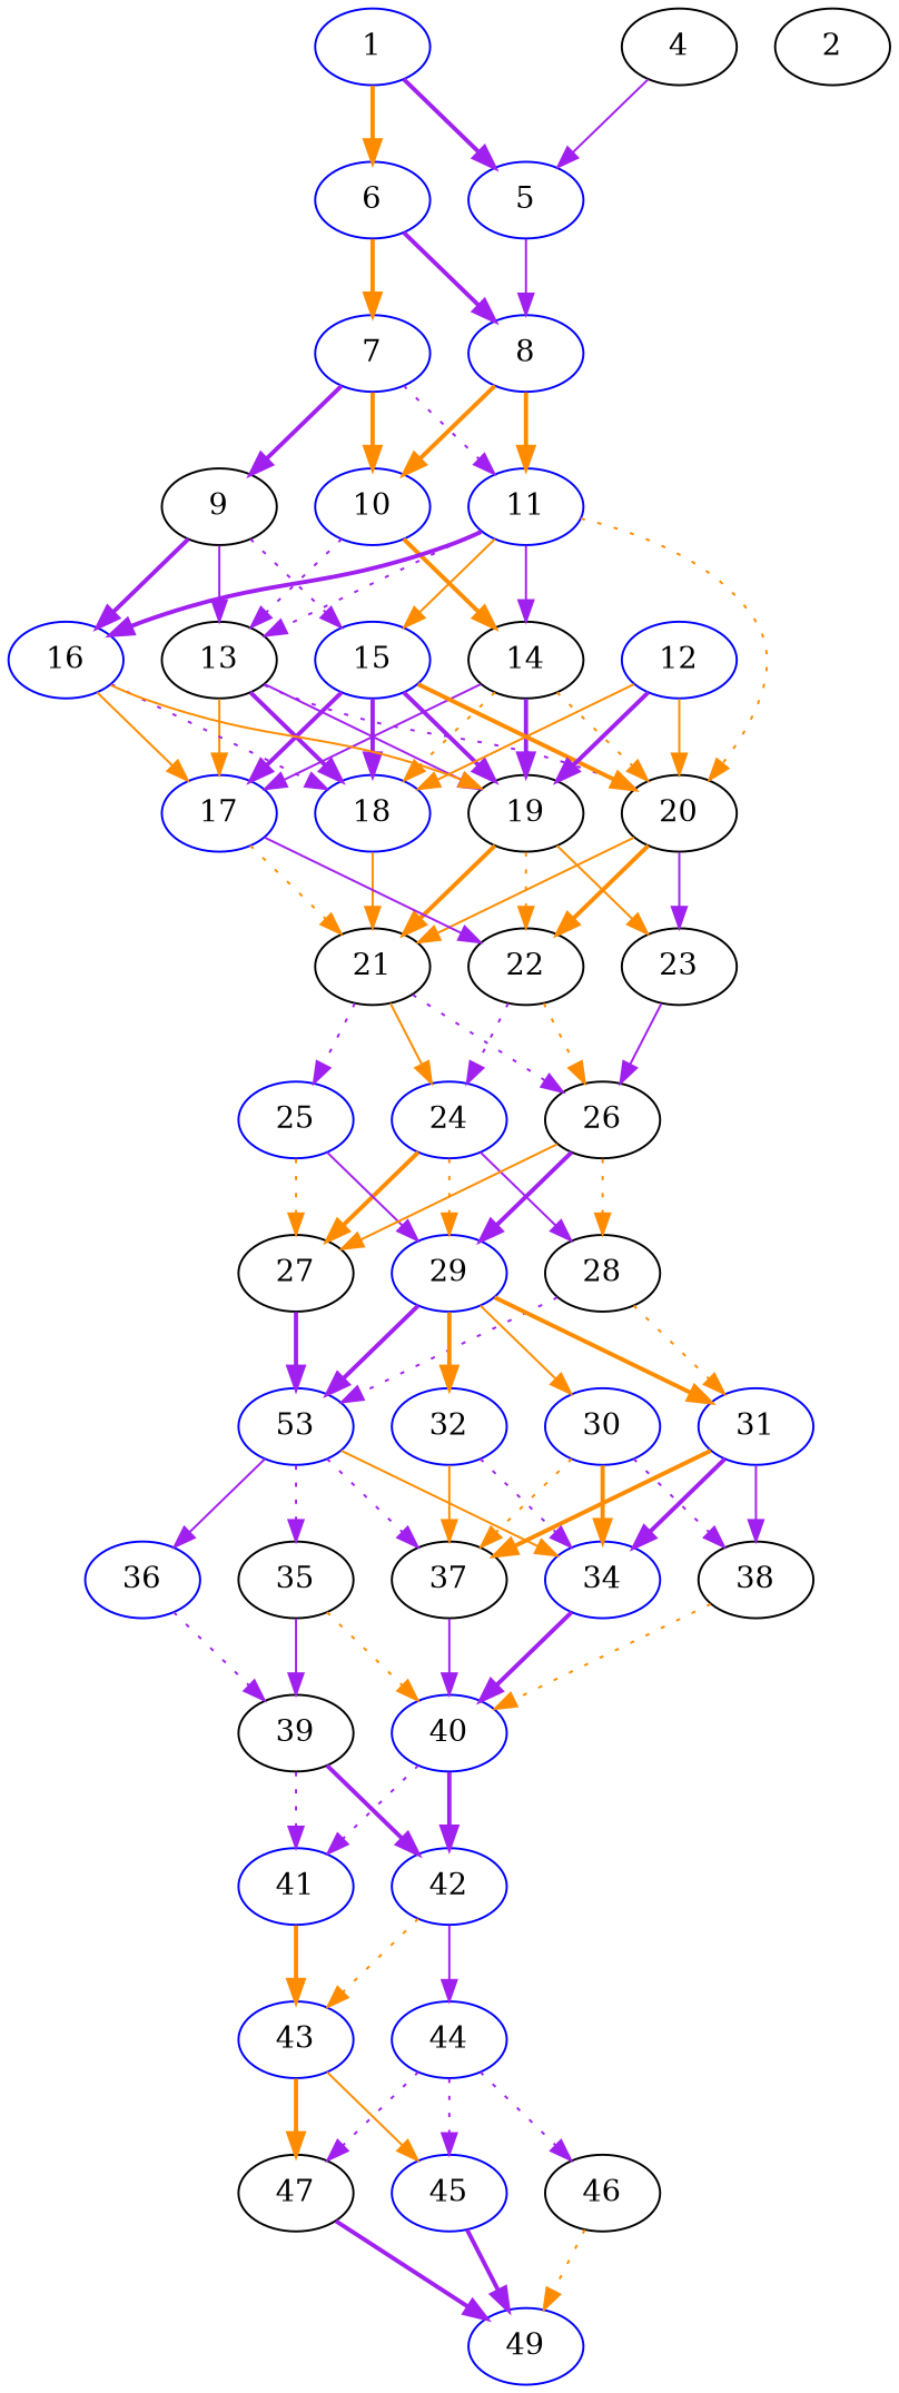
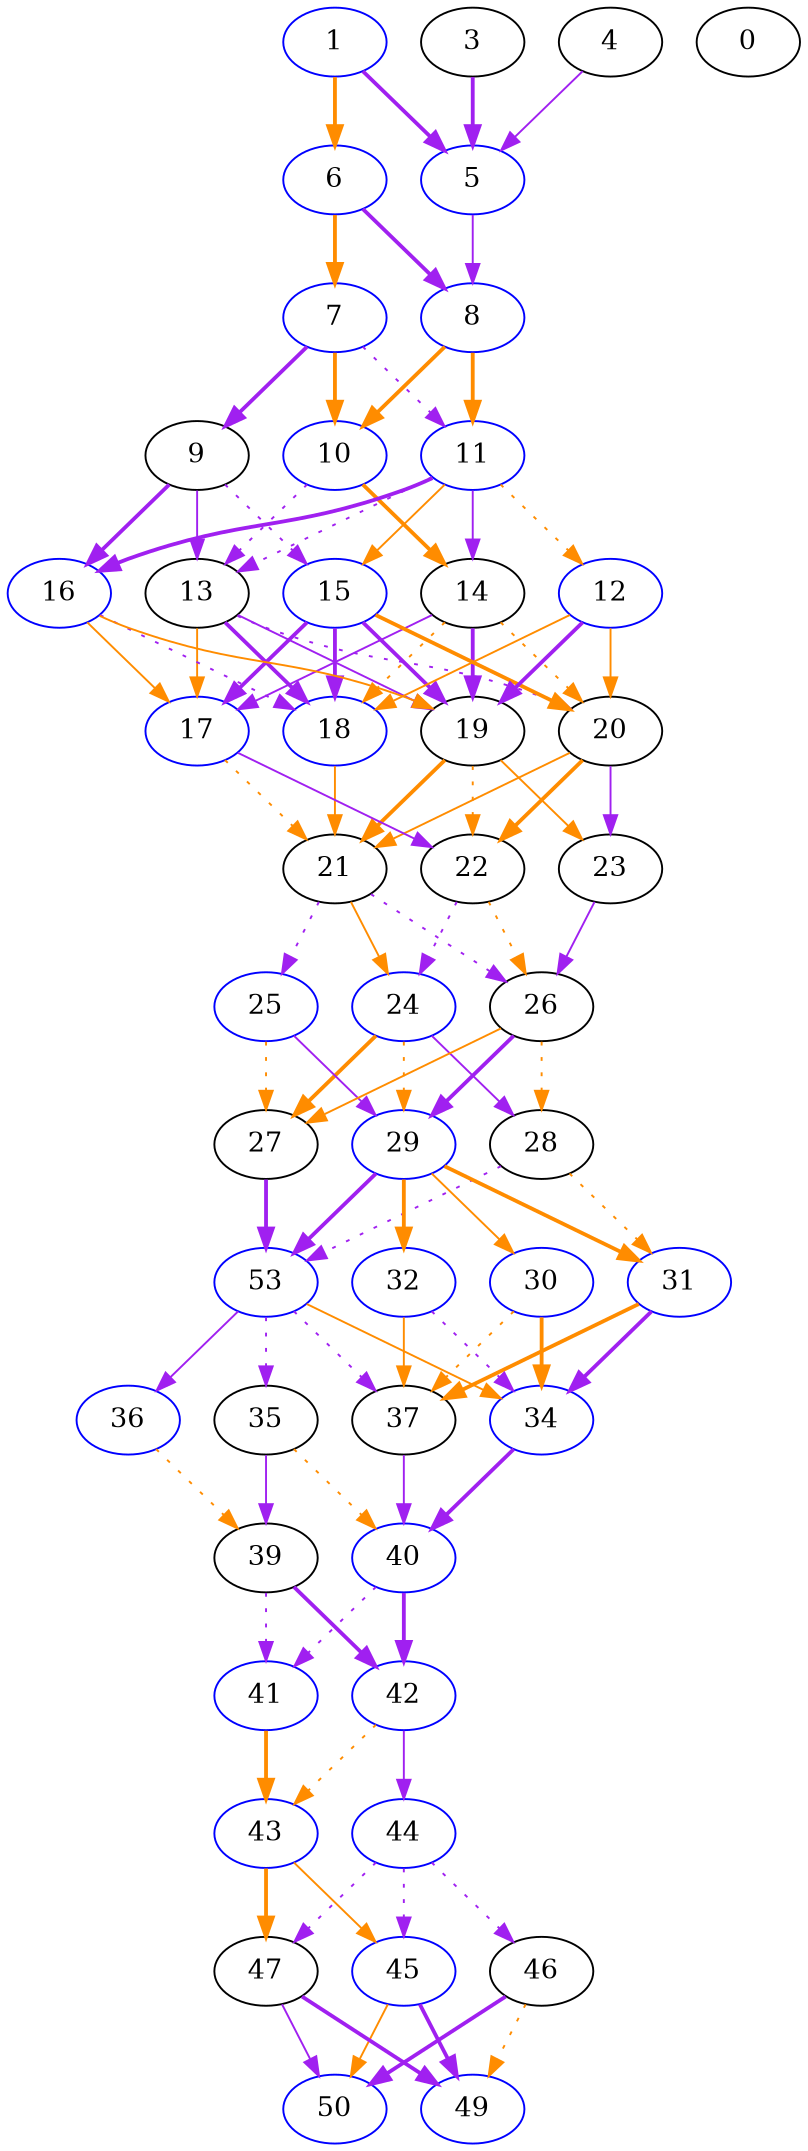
  digraph {
    node [alpha=0.19 color=blue]
    edge [color=purple style=bold]
    1 [alpha=0.01 expect_size=19861504]
    5 [expect_size=9127936]
    6 [alpha=0.02 expect_size=35704832]
    8 [alpha=0.04 expect_size=22451200]
    7 [alpha=0.16 expect_size=7738368]
    10 [alpha=0.12 expect_size=18198528]
    11 [alpha=0.04 expect_size=43212800]
    9 [alpha=0.04 color=black expect_size=8890368]
-   2 [color=black expect_size=15814656]
+   2 [color=black expect_size=15814656 label=0]
+   3 [alpha=0.07 color=black expect_size=50855936]
    4 [alpha=0.13 color=black expect_size=12807168]
    13 [alpha=0.13 color=black expect_size=42830848]
    14 [alpha=0.02 color=black expect_size=11782144]
    15 [alpha=0.12 expect_size=42744832]
    16 [alpha=0.05 expect_size=40393728]
    12 [alpha=0.08 expect_size=45421568]
    18 [alpha=0.12 expect_size=35414016]
    19 [alpha=0.06 color=black expect_size=43758592]
    20 [alpha=0.00 color=black expect_size=5372928]
    17 [alpha=0.14 expect_size=45876224]
    21 [alpha=0.01 color=black expect_size=34275328]
    22 [alpha=0.06 color=black expect_size=44791808]
    23 [alpha=0.11 color=black expect_size=16939008]
    24 [expect_size=48106496]
    25 [alpha=0.09 expect_size=5616640]
    26 [alpha=0.11 color=black expect_size=32889856]
    27 [alpha=0.15 color=black expect_size=44975104]
    28 [alpha=0.05 color=black expect_size=31597568]
    29 [alpha=0.18 expect_size=12856320]
    n30 [alpha=0.07 expect_size=44204032 label=53]
    31 [alpha=0.10 expect_size=26406912]
    30 [alpha=0.16 expect_size=25905152]
    32 [alpha=0.00 expect_size=28982272]
    34 [alpha=0.17 expect_size=23313408]
    37 [alpha=0.01 color=black expect_size=20214784]
    35 [alpha=0.03 color=black expect_size=21059584]
    36 [alpha=0.03 expect_size=41330688]
-   38 [alpha=0.11 color=black expect_size=7395328]
    40 [alpha=0.05 expect_size=14734336]
    39 [alpha=0.18 color=black expect_size=20080640]
    41 [alpha=0.04 expect_size=51496960]
    42 [alpha=0.00 expect_size=26782720]
    43 [alpha=0.01 expect_size=27956224]
    44 [alpha=0.00 expect_size=45418496]
    45 [expect_size=38524928]
    47 [alpha=0.18 color=black expect_size=52137984]
    46 [alpha=0.10 color=black expect_size=44775424]
    49 [expect_size=33523712]
+   50 [alpha=0.10 expect_size=29049856]
    1 -> 5
    1 -> 6 [color=darkorange]
    5 -> 8 [style=solid]
    6 -> 8
    6 -> 7 [color=darkorange]
    8 -> 10 [color=darkorange]
    8 -> 11 [color=darkorange]
    7 -> 10 [color=darkorange]
    7 -> 11 [style=dotted]
    7 -> 9
    10 -> 13 [style=dotted]
    10 -> 14 [color=darkorange]
    11 -> 13 [style=dotted]
    11 -> 14 [style=solid]
    11 -> 15 [color=darkorange style=solid]
    11 -> 16
-   11 -> 20 [color=darkorange style=dotted]
+   11 -> 12 [color=darkorange style=dotted]
    9 -> 13 [style=solid]
    9 -> 15 [style=dotted]
    9 -> 16
+   3 -> 5
    4 -> 5 [style=solid]
    13 -> 18
    13 -> 19 [style=solid]
    13 -> 20 [style=dotted]
    13 -> 17 [color=darkorange style=solid]
    14 -> 18 [color=darkorange style=dotted]
    14 -> 19
    14 -> 20 [color=darkorange style=dotted]
    14 -> 17 [style=solid]
    15 -> 18
    15 -> 19
    15 -> 20 [color=darkorange]
    15 -> 17
    16 -> 18 [style=dotted]
    16 -> 19 [color=darkorange style=solid]
    16 -> 17 [color=darkorange style=solid]
    12 -> 18 [color=darkorange style=solid]
    12 -> 19
    12 -> 20 [color=darkorange style=solid]
    18 -> 21 [color=darkorange style=solid]
    19 -> 21 [color=darkorange]
    19 -> 22 [color=darkorange style=dotted]
    19 -> 23 [color=darkorange style=solid]
    20 -> 21 [color=darkorange style=solid]
    20 -> 22 [color=darkorange]
    20 -> 23 [style=solid]
    17 -> 21 [color=darkorange style=dotted]
    17 -> 22 [style=solid]
    21 -> 24 [color=darkorange style=solid]
    21 -> 25 [style=dotted]
    21 -> 26 [style=dotted]
    22 -> 24 [style=dotted]
    22 -> 26 [color=darkorange style=dotted]
    23 -> 26 [style=solid]
    24 -> 27 [color=darkorange]
    24 -> 28 [style=solid]
    24 -> 29 [color=darkorange style=dotted]
    25 -> 27 [color=darkorange style=dotted]
    25 -> 29 [style=solid]
    26 -> 27 [color=darkorange style=solid]
    26 -> 28 [color=darkorange style=dotted]
    26 -> 29
    27 -> n30
    28 -> n30 [style=dotted]
    28 -> 31 [color=darkorange style=dotted]
    29 -> n30
    29 -> 31 [color=darkorange]
    29 -> 30 [color=darkorange style=solid]
    29 -> 32 [color=darkorange]
    n30 -> 34 [color=darkorange style=solid]
    n30 -> 37 [style=dotted]
    n30 -> 35 [style=dotted]
    n30 -> 36 [style=solid]
    31 -> 34
    31 -> 37 [color=darkorange]
-   31 -> 38 [style=solid]
    30 -> 34 [color=darkorange]
    30 -> 37 [color=darkorange style=dotted]
-   30 -> 38 [style=dotted]
    32 -> 34 [style=dotted]
    32 -> 37 [color=darkorange style=solid]
    34 -> 40
    37 -> 40 [style=solid]
    35 -> 40 [color=darkorange style=dotted]
    35 -> 39 [style=solid]
-   36 -> 39 [style=dotted]
-   38 -> 40 [color=darkorange style=dotted]
+   36 -> 39 [color=darkorange style=dotted]
    40 -> 41 [style=dotted]
    40 -> 42
    39 -> 41 [style=dotted]
    39 -> 42
    41 -> 43 [color=darkorange]
    42 -> 43 [color=darkorange style=dotted]
    42 -> 44 [style=solid]
    43 -> 45 [color=darkorange style=solid]
    43 -> 47 [color=darkorange]
    44 -> 45 [style=dotted]
    44 -> 47 [style=dotted]
    44 -> 46 [style=dotted]
    45 -> 49
+   45 -> 50 [color=darkorange style=solid]
    47 -> 49
+   47 -> 50 [style=solid]
    46 -> 49 [color=darkorange style=dotted]
+   46 -> 50
  }
